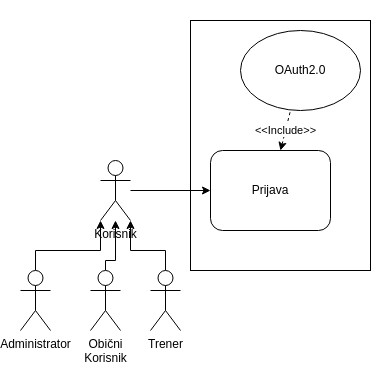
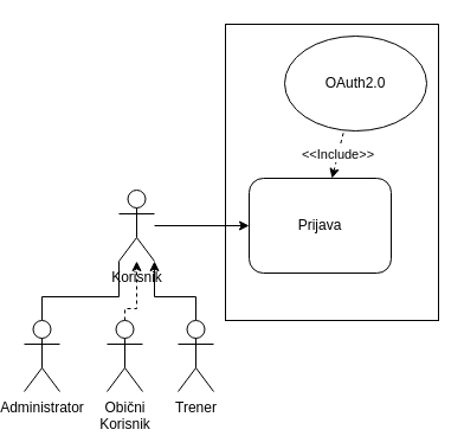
  <mxCell id="0" />
  <mxCell id="1" parent="0" />
  <mxCell id="2" value="" style="rounded=0;whiteSpace=wrap;html=1;" vertex="1" parent="1"><mxGeometry x="190" y="20" width="180" height="250" as="geometry" /></mxCell>
  <mxCell id="3" style="edgeStyle=orthogonalEdgeStyle;rounded=0;orthogonalLoop=1;jettySize=auto;html=1;" edge="1" parent="1" source="4" target="6"><mxGeometry relative="1" as="geometry" /></mxCell>
  <mxCell id="4" value="Korisnik" style="shape=umlActor;verticalLabelPosition=bottom;verticalAlign=top;html=1;outlineConnect=0;" vertex="1" parent="1"><mxGeometry x="100" y="160" width="30" height="60" as="geometry" /></mxCell>
  <mxCell id="5" value="&amp;lt;&amp;lt;Include&amp;gt;&amp;gt;" style="rounded=0;orthogonalLoop=1;jettySize=auto;html=1;dashed=1;endArrow=none;endFill=0;startArrow=classic;startFill=1;" edge="1" parent="1" source="6" target="7"><mxGeometry relative="1" as="geometry" /></mxCell>
  <mxCell id="6" value="Prijava" style="whiteSpace=wrap;html=1;rounded=1;" vertex="1" parent="1"><mxGeometry x="210" y="150" width="120" height="80" as="geometry" /></mxCell>
  <mxCell id="7" value="OAuth2.0" style="ellipse;whiteSpace=wrap;html=1;" vertex="1" parent="1"><mxGeometry x="240" y="30" width="120" height="80" as="geometry" /></mxCell>
- <mxCell id="8" value="" style="edgeStyle=orthogonalEdgeStyle;rounded=0;orthogonalLoop=1;jettySize=auto;html=1;" edge="1" parent="1" source="9" target="4"><mxGeometry relative="1" as="geometry"><Array as="points"><mxPoint x="35" y="250" /><mxPoint x="100" y="250" /></Array></mxGeometry></mxCell>
+ <mxCell id="8" value="" style="edgeStyle=orthogonalEdgeStyle;rounded=0;orthogonalLoop=1;jettySize=auto;html=1;endArrow=none;" edge="1" parent="1" source="9" target="4"><mxGeometry relative="1" as="geometry"><Array as="points"><mxPoint x="35" y="250" /><mxPoint x="100" y="250" /></Array></mxGeometry></mxCell>
  <mxCell id="9" value="Administrator" style="shape=umlActor;verticalLabelPosition=bottom;verticalAlign=top;html=1;outlineConnect=0;" vertex="1" parent="1"><mxGeometry x="20" y="270" width="30" height="60" as="geometry" /></mxCell>
  <mxCell id="10" value="" style="edgeStyle=orthogonalEdgeStyle;rounded=0;orthogonalLoop=1;jettySize=auto;html=1;" edge="1" parent="1" source="11" target="4"><mxGeometry relative="1" as="geometry"><Array as="points"><mxPoint x="165" y="250" /><mxPoint x="130" y="250" /></Array></mxGeometry></mxCell>
  <mxCell id="11" value="Trener" style="shape=umlActor;verticalLabelPosition=bottom;verticalAlign=top;html=1;outlineConnect=0;" vertex="1" parent="1"><mxGeometry x="150" y="270" width="30" height="60" as="geometry" /></mxCell>
- <mxCell id="12" style="edgeStyle=orthogonalEdgeStyle;rounded=0;orthogonalLoop=1;jettySize=auto;html=1;" edge="1" parent="1" source="13" target="4"><mxGeometry relative="1" as="geometry"><Array as="points"><mxPoint x="105" y="260" /><mxPoint x="115" y="260" /></Array></mxGeometry></mxCell>
+ <mxCell id="12" style="edgeStyle=orthogonalEdgeStyle;rounded=0;orthogonalLoop=1;jettySize=auto;html=1;dashed=1;" edge="1" parent="1" source="13" target="4"><mxGeometry relative="1" as="geometry"><Array as="points"><mxPoint x="105" y="260" /><mxPoint x="115" y="260" /></Array></mxGeometry></mxCell>
  <mxCell id="13" value="Obični&lt;div&gt;Korisnik&lt;/div&gt;" style="shape=umlActor;verticalLabelPosition=bottom;verticalAlign=top;html=1;outlineConnect=0;" vertex="1" parent="1"><mxGeometry x="90" y="270" width="30" height="60" as="geometry" /></mxCell>
